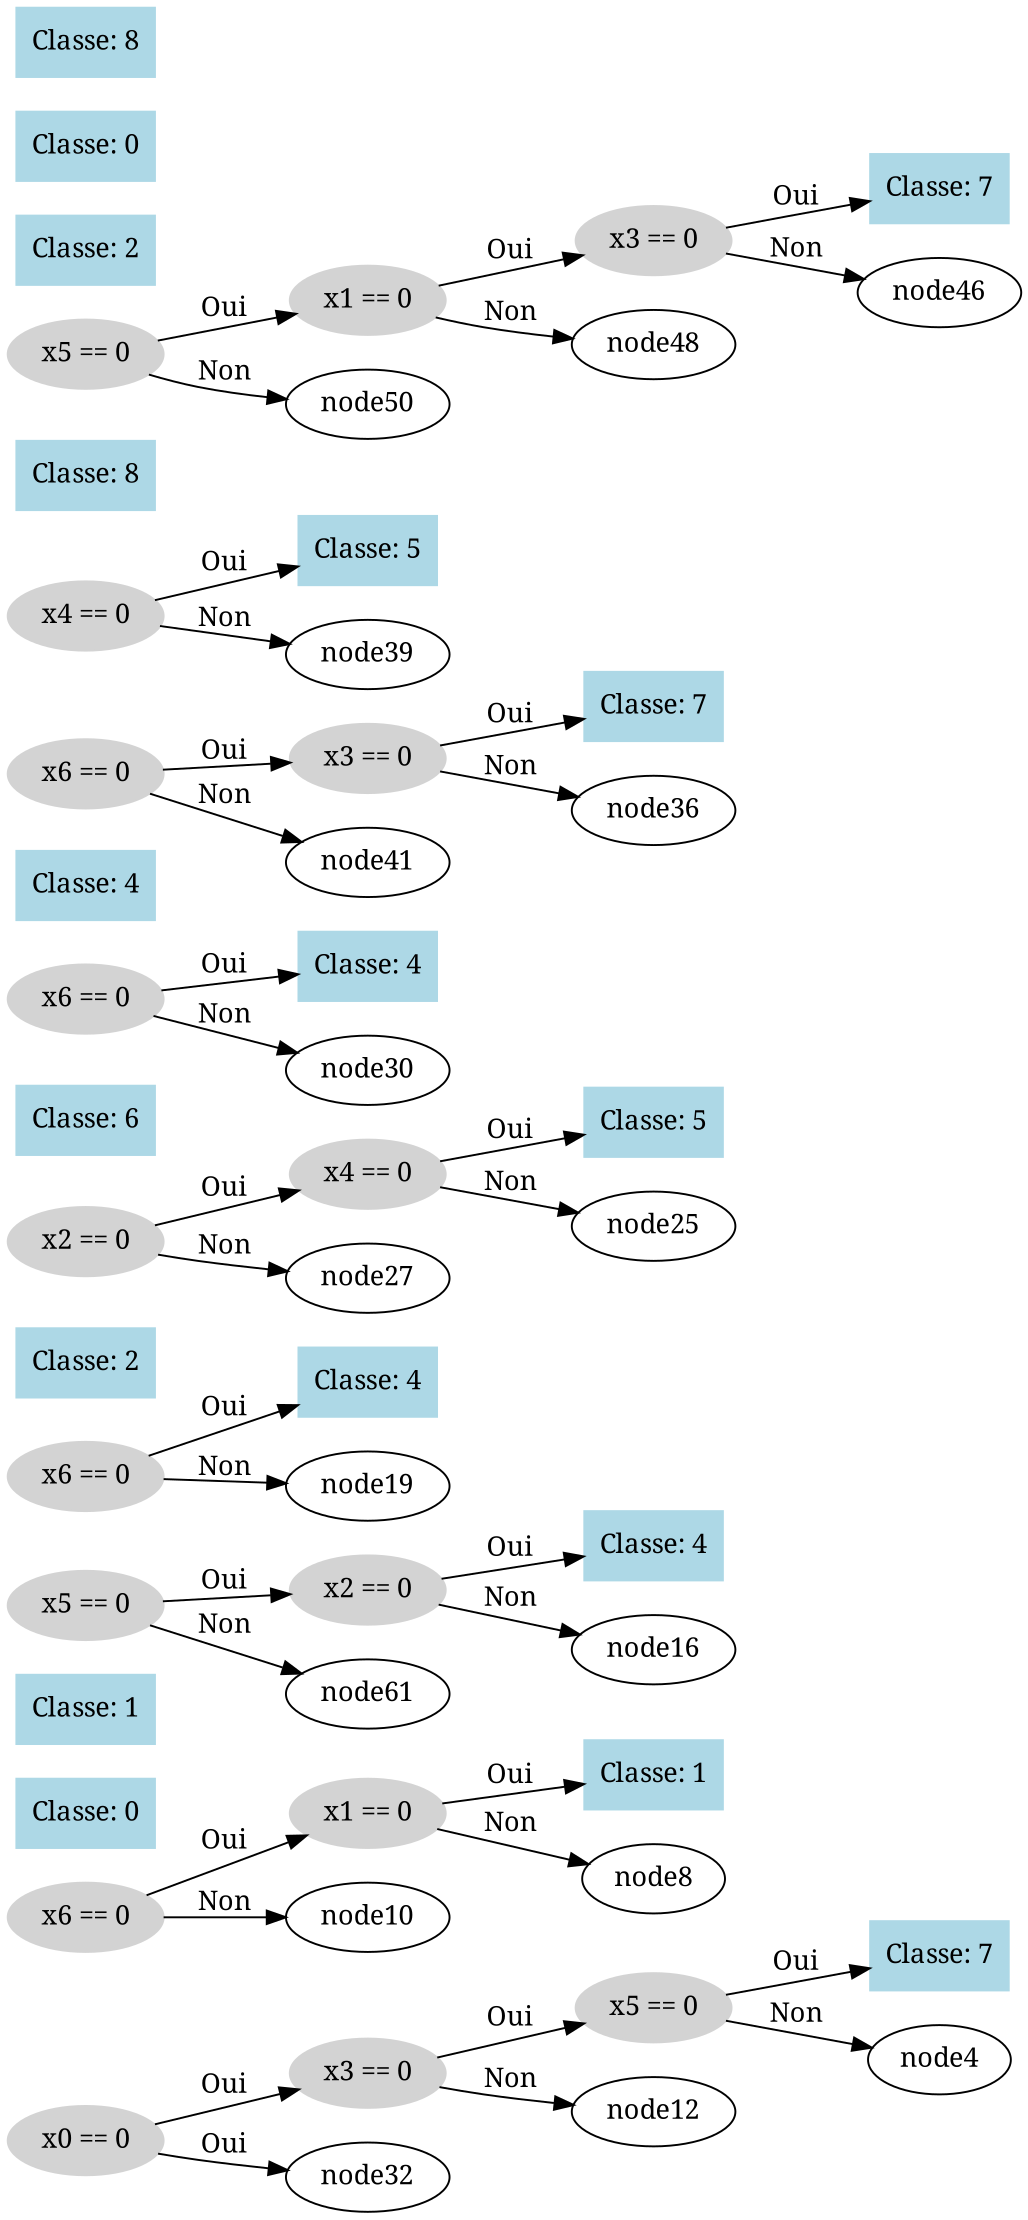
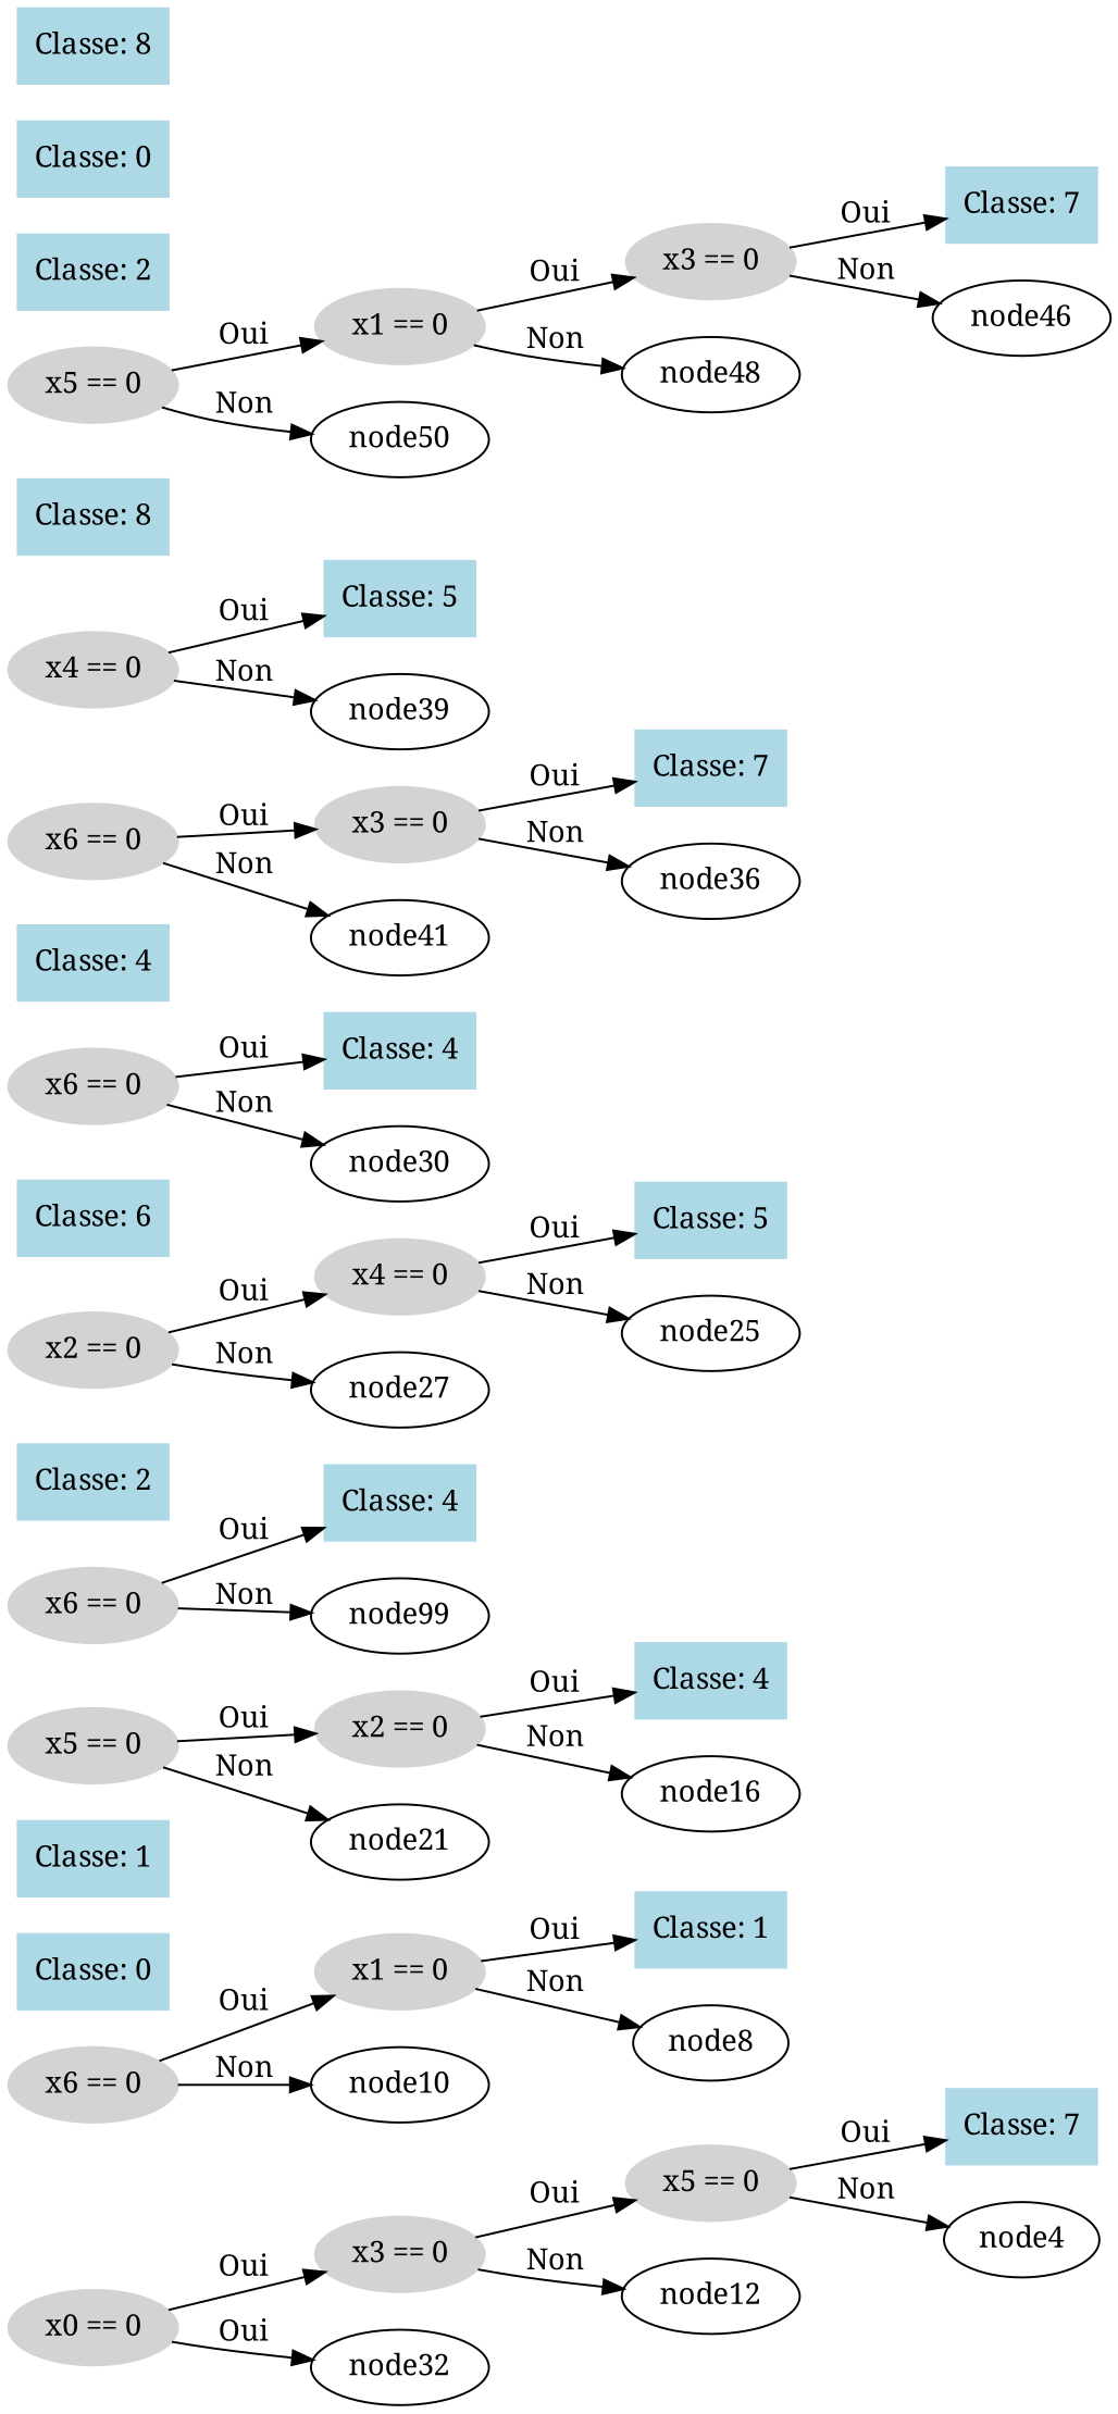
  digraph {
    fontname="Noto Serif"
    rankdir=LR
    node [color=lightblue fontname="Noto Serif" shape=box style=filled]
    edge [fontname="Noto Serif"]
    n1 [color=lightgray label="x0 == 0" shape=ellipse]
    n2 [color=lightgray label="x3 == 0" shape=ellipse]
    node32 [color="" shape="" style=""]
    n4 [color=lightgray label="x5 == 0" shape=ellipse]
    node12 [color="" shape="" style=""]
    n6 [label="Classe: 7"]
    node4 [color="" shape="" style=""]
    n8 [color=lightgray label="x6 == 0" shape=ellipse]
    n9 [color=lightgray label="x1 == 0" shape=ellipse]
    node10 [color="" shape="" style=""]
    n11 [label="Classe: 1"]
    node8 [color="" shape="" style=""]
    n13 [label="Classe: 0"]
    n14 [label="Classe: 1"]
    n15 [color=lightgray label="x5 == 0" shape=ellipse]
    n16 [color=lightgray label="x2 == 0" shape=ellipse]
-   node21 [label=node61 color="" shape="" style=""]
+   node21 [color="" shape="" style=""]
    n18 [label="Classe: 4"]
    node16 [color="" shape="" style=""]
    n20 [color=lightgray label="x6 == 0" shape=ellipse]
    n21 [label="Classe: 4"]
-   node19 [color="" shape="" style=""]
+   node19 [label=node99 color="" shape="" style=""]
    n23 [label="Classe: 2"]
    n24 [color=lightgray label="x2 == 0" shape=ellipse]
    n25 [color=lightgray label="x4 == 0" shape=ellipse]
    node27 [color="" shape="" style=""]
    n27 [label="Classe: 5"]
    node25 [color="" shape="" style=""]
    n29 [label="Classe: 6"]
    n30 [color=lightgray label="x6 == 0" shape=ellipse]
    n31 [label="Classe: 4"]
    node30 [color="" shape="" style=""]
    n33 [label="Classe: 4"]
    n34 [color=lightgray label="x6 == 0" shape=ellipse]
    n35 [color=lightgray label="x3 == 0" shape=ellipse]
    node41 [color="" shape="" style=""]
    n37 [label="Classe: 7"]
    node36 [color="" shape="" style=""]
    n39 [color=lightgray label="x4 == 0" shape=ellipse]
    n40 [label="Classe: 5"]
    node39 [color="" shape="" style=""]
    n42 [label="Classe: 8"]
    n43 [color=lightgray label="x5 == 0" shape=ellipse]
    n44 [color=lightgray label="x1 == 0" shape=ellipse]
    node50 [color="" shape="" style=""]
    n46 [color=lightgray label="x3 == 0" shape=ellipse]
    node48 [color="" shape="" style=""]
    n48 [label="Classe: 7"]
    node46 [color="" shape="" style=""]
    n50 [label="Classe: 2"]
    n51 [label="Classe: 0"]
    n52 [label="Classe: 8"]
    n1 -> n2 [label=Oui]
    n1 -> node32 [label=Oui]
    n2 -> n4 [label=Oui]
    n2 -> node12 [label=Non]
    n4 -> n6 [label=Oui]
    n4 -> node4 [label=Non]
    n8 -> n9 [label=Oui]
    n8 -> node10 [label=Non]
    n9 -> n11 [label=Oui]
    n9 -> node8 [label=Non]
    n15 -> n16 [label=Oui]
    n15 -> node21 [label=Non]
    n16 -> n18 [label=Oui]
    n16 -> node16 [label=Non]
    n20 -> n21 [label=Oui]
    n20 -> node19 [label=Non]
    n24 -> n25 [label=Oui]
    n24 -> node27 [label=Non]
    n25 -> n27 [label=Oui]
    n25 -> node25 [label=Non]
    n30 -> n31 [label=Oui]
    n30 -> node30 [label=Non]
    n34 -> n35 [label=Oui]
    n34 -> node41 [label=Non]
    n35 -> n37 [label=Oui]
    n35 -> node36 [label=Non]
    n39 -> n40 [label=Oui]
    n39 -> node39 [label=Non]
    n43 -> n44 [label=Oui]
    n43 -> node50 [label=Non]
    n44 -> n46 [label=Oui]
    n44 -> node48 [label=Non]
    n46 -> n48 [label=Oui]
    n46 -> node46 [label=Non]
  }
